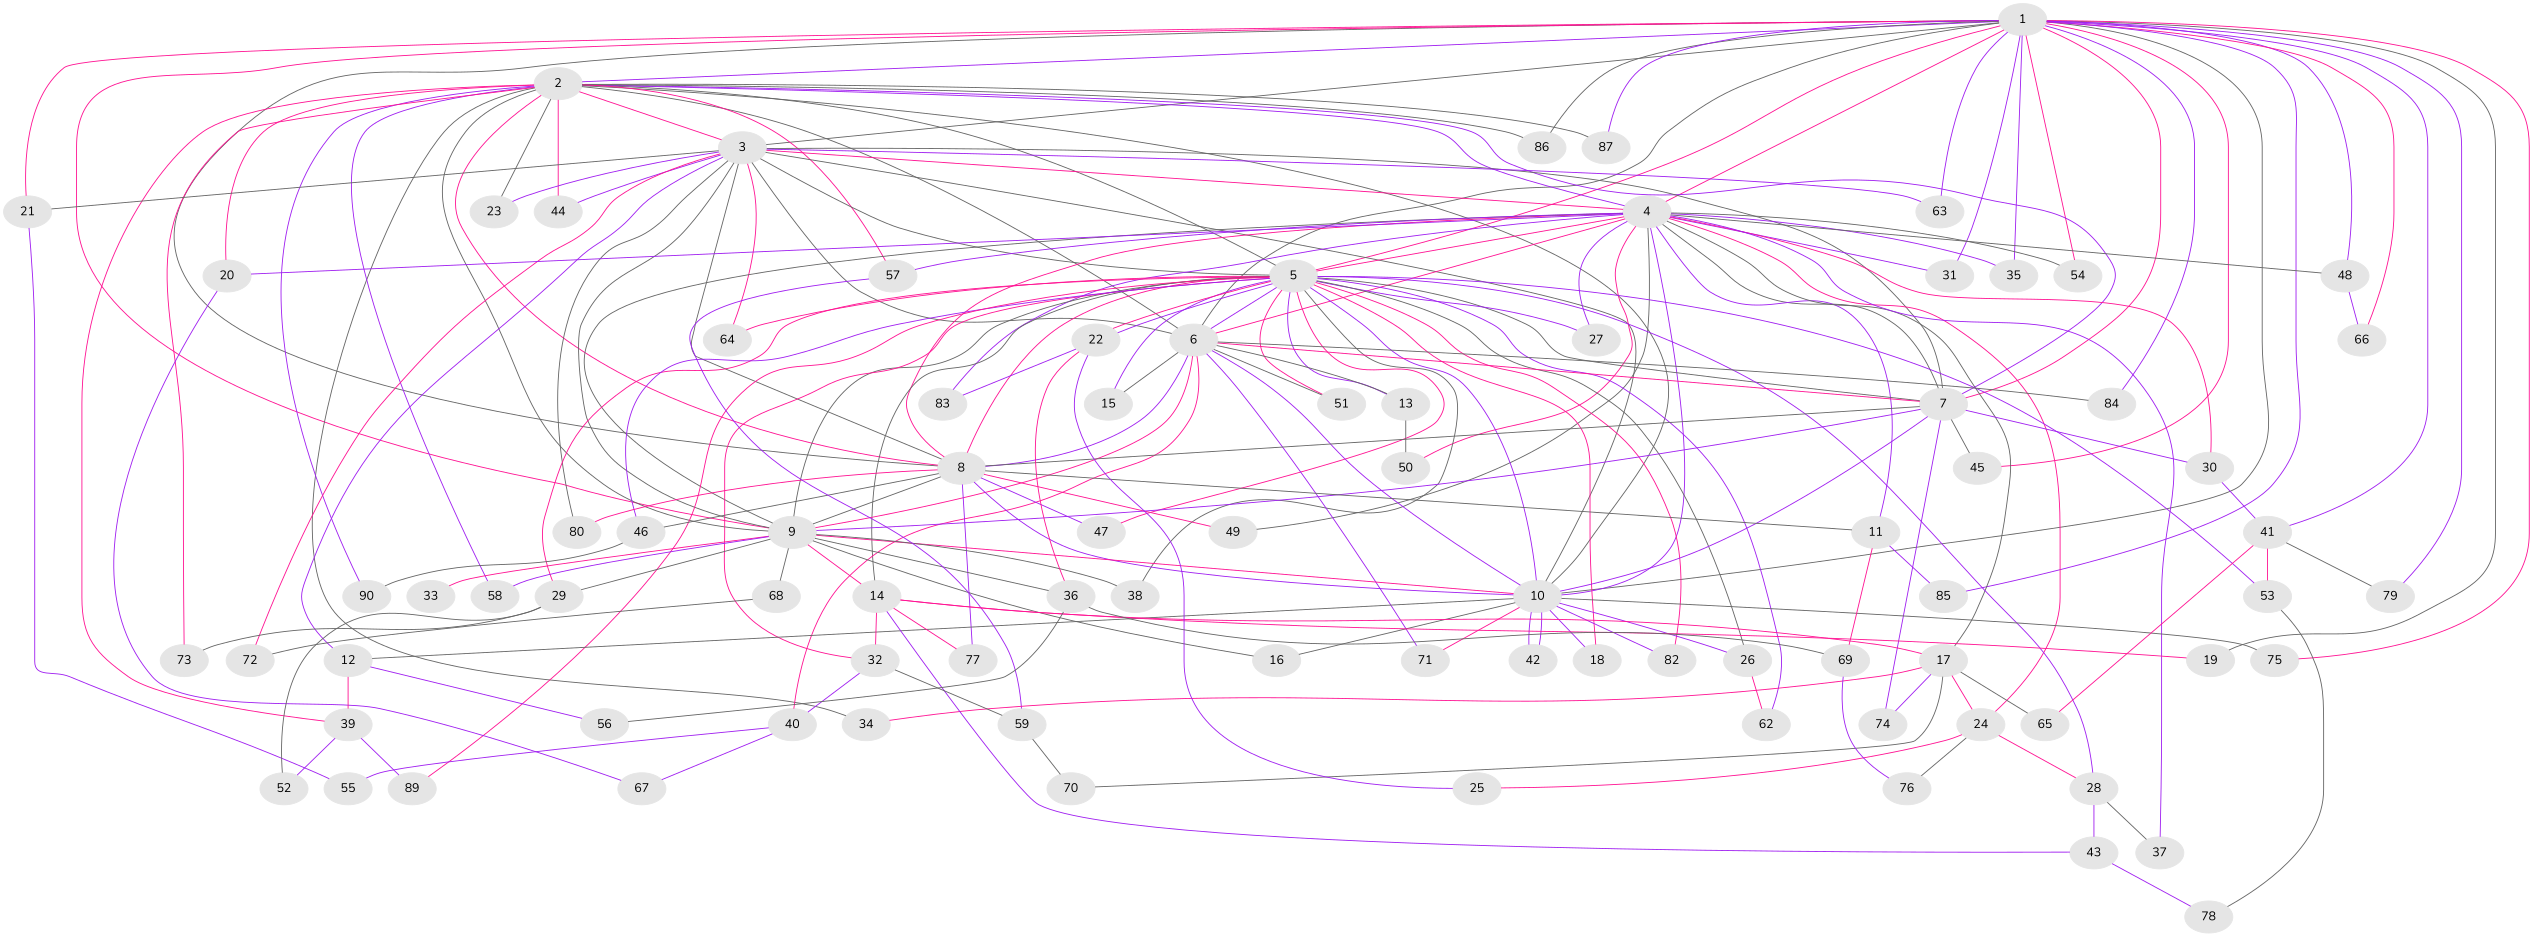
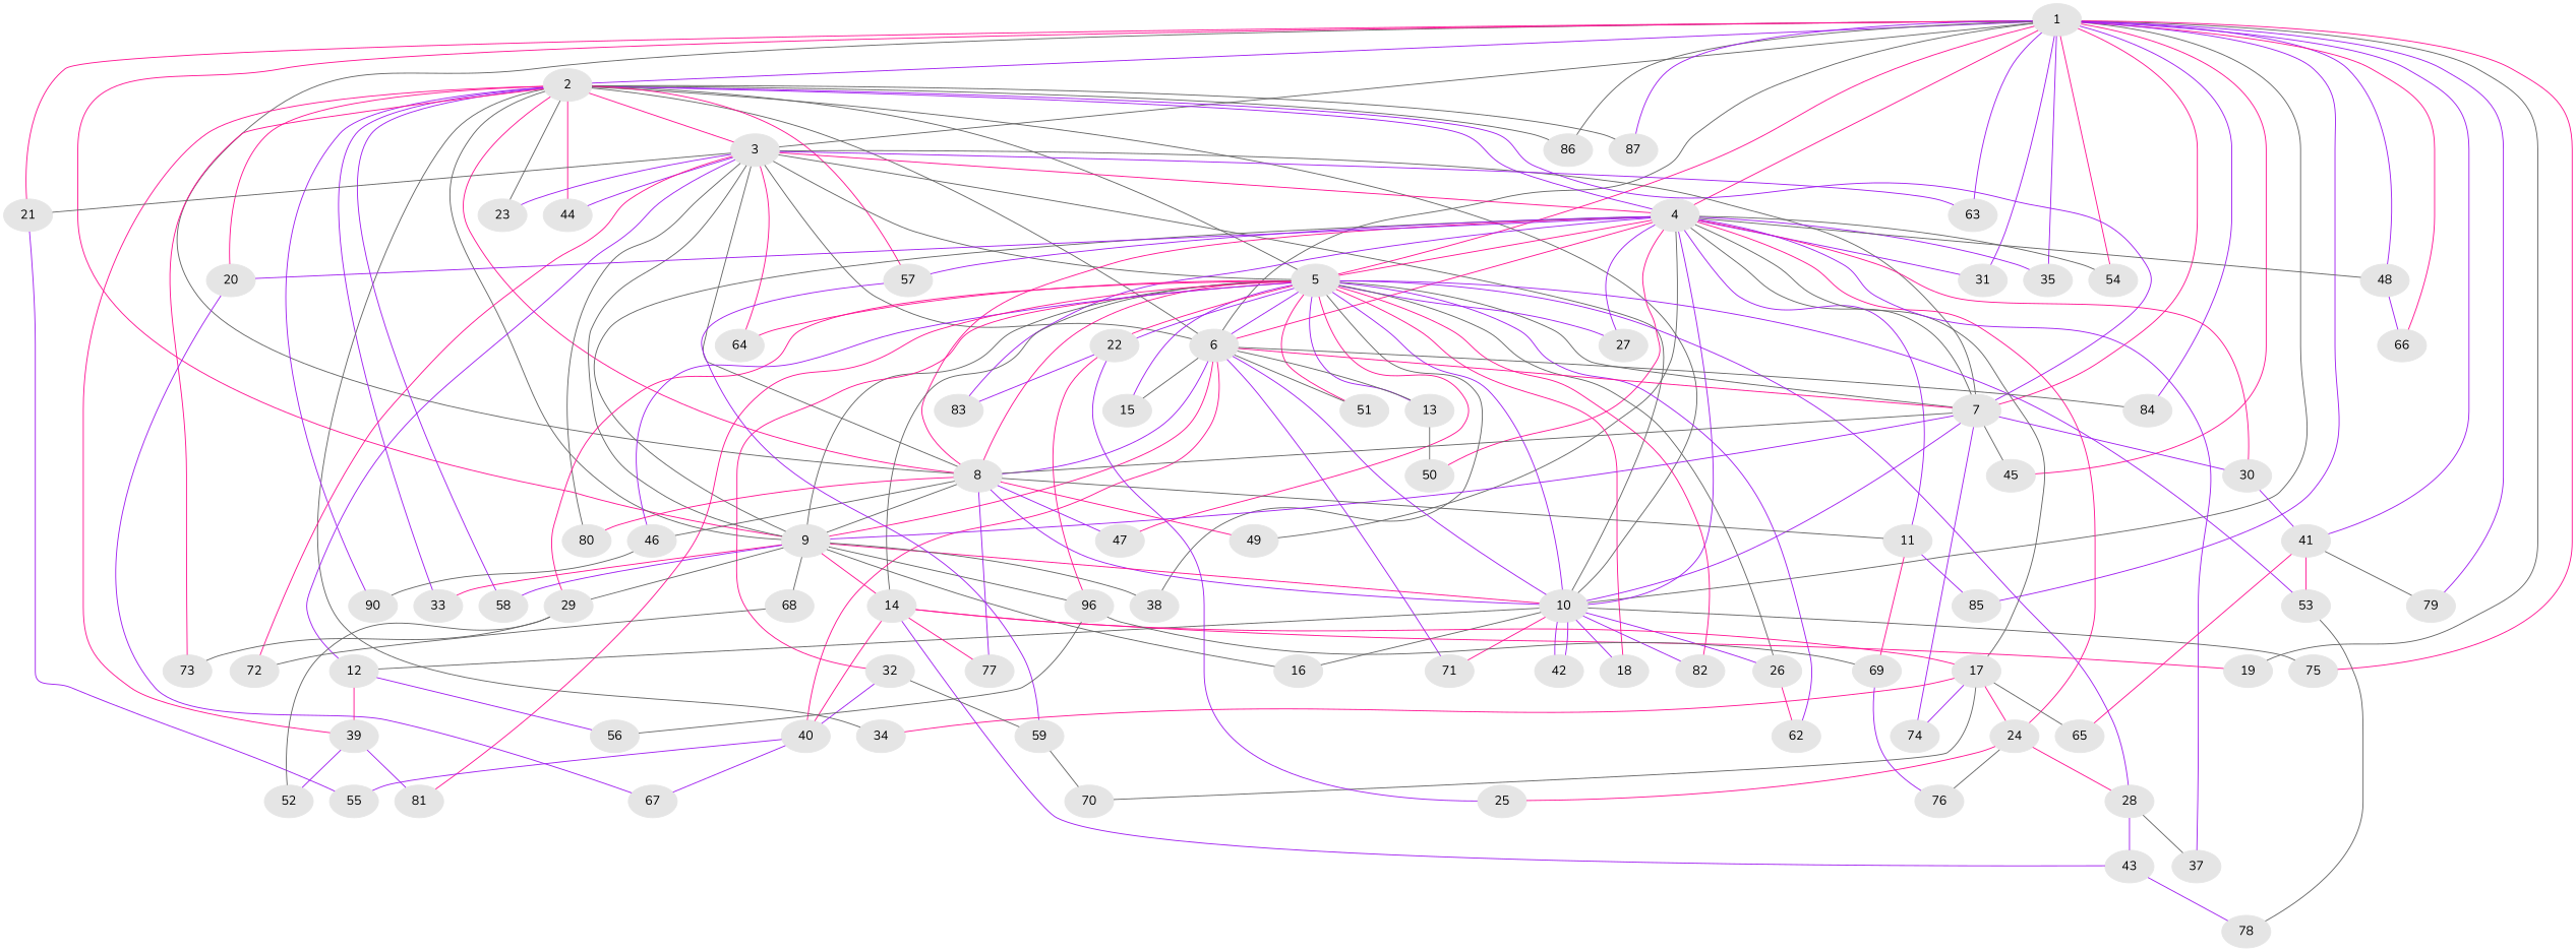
  graph {
    fontname=Nunito
    node [color=gray90 fontname=Nunito style=filled]
    edge [color=purple fontname=Nunito]
    1
    2
    3
    4
    5
    6
    7
    8
    9
    10
    19
    21
    31
    35
    41
    45
    48
    54
    63
    66
    75
    79
    84
    85
    86
    87
    20
    23
    33
    34
    39
    44
    57
    58
    n35 [label=90]
    73
    12
    64
    72
    80
    11
    17
    24
    27
    30
    37
    49
    50
    83
    13
    14
    15
    18
    22
    26
    28
    29
    32
    38
    46
    47
    51
    53
    62
-   81 [label=89]
+   81
    82
    40
    71
    74
    77
    16
-   36
+   36 [label=96]
    68
    42
    55
    65
    67
    52
    59
    70
    56
    69
    25
    76
    43
    78
    1 -- 2
    1 -- 3 [color=gray40]
    1 -- 4 [color=deeppink]
    1 -- 5 [color=deeppink]
    1 -- 6 [color=gray40]
    1 -- 7 [color=deeppink]
    1 -- 8 [color=gray40]
    1 -- 9 [color=deeppink]
    1 -- 10 [color=gray40]
    1 -- 19 [color=gray40]
    1 -- 21 [color=deeppink]
    1 -- 31
    1 -- 35
    1 -- 41
    1 -- 45 [color=deeppink]
    1 -- 48
    1 -- 54 [color=deeppink]
    1 -- 63
    1 -- 66 [color=deeppink]
    1 -- 75 [color=deeppink]
    1 -- 79
    1 -- 84
    1 -- 85
    1 -- 86 [color=gray40]
    1 -- 87
    2 -- 3 [color=deeppink]
    2 -- 4
    2 -- 5 [color=gray40]
    2 -- 6 [color=gray40]
    2 -- 7
    2 -- 8 [color=deeppink]
    2 -- 9 [color=gray40]
    2 -- 10 [color=gray40]
    2 -- 86 [color=gray40]
    2 -- 87 [color=gray40]
    2 -- 20 [color=deeppink]
    2 -- 23 [color=gray40]
+   2 -- 33
    2 -- 34 [color=gray40]
    2 -- 39 [color=deeppink]
    2 -- 44 [color=deeppink]
    2 -- 57 [color=deeppink]
    2 -- 58
    2 -- n35
    2 -- 73 [color=deeppink]
    3 -- 4 [color=deeppink]
    3 -- 5 [color=gray40]
    3 -- 6 [color=gray40]
    3 -- 7 [color=gray40]
    3 -- 8 [color=gray40]
    3 -- 9 [color=gray40]
    3 -- 10 [color=gray40]
    3 -- 21 [color=gray40]
    3 -- 63
    3 -- 23
    3 -- 44
    3 -- 12
    3 -- 64 [color=deeppink]
    3 -- 72 [color=deeppink]
    3 -- 80 [color=gray40]
    4 -- 5 [color=deeppink]
    4 -- 6 [color=deeppink]
    4 -- 7 [color=gray40]
    4 -- 8 [color=deeppink]
    4 -- 9 [color=gray40]
    4 -- 10
    4 -- 31
    4 -- 35
    4 -- 48 [color=gray40]
    4 -- 54 [color=gray40]
    4 -- 20
    4 -- 57
    4 -- 11
    4 -- 17 [color=gray40]
    4 -- 24 [color=deeppink]
    4 -- 27
    4 -- 30 [color=deeppink]
    4 -- 37
    4 -- 49 [color=gray40]
    4 -- 50 [color=deeppink]
    4 -- 83
    5 -- 6
    5 -- 7 [color=gray40]
    5 -- 8 [color=deeppink]
    5 -- 9 [color=gray40]
    5 -- 10
    5 -- 64 [color=deeppink]
    5 -- 27
    5 -- 13
    5 -- 14 [color=gray40]
    5 -- 15
    5 -- 18 [color=deeppink]
    5 -- 22 [color=deeppink]
    5 -- 22
    5 -- 26 [color=gray40]
    5 -- 28
    5 -- 29 [color=deeppink]
    5 -- 32 [color=deeppink]
    5 -- 38 [color=gray40]
    5 -- 46
    5 -- 47 [color=deeppink]
    5 -- 51 [color=deeppink]
    5 -- 53
    5 -- 62
    5 -- 81 [color=deeppink]
    5 -- 82 [color=deeppink]
    6 -- 7 [color=deeppink]
    6 -- 8
    6 -- 9 [color=deeppink]
    6 -- 10
    6 -- 84 [color=gray40]
    6 -- 13 [color=gray40]
    6 -- 15 [color=gray40]
    6 -- 51 [color=gray40]
    6 -- 40 [color=deeppink]
    6 -- 71
    7 -- 8 [color=gray40]
    7 -- 9
    7 -- 10
    7 -- 45 [color=gray40]
    7 -- 30
    7 -- 74
    8 -- 9 [color=gray40]
    8 -- 10
    8 -- 80 [color=deeppink]
    8 -- 11 [color=gray40]
    8 -- 49 [color=deeppink]
    8 -- 46 [color=gray40]
    8 -- 47
    8 -- 77
    9 -- 10 [color=deeppink]
    9 -- 33 [color=deeppink]
    9 -- 58
    9 -- 14 [color=deeppink]
    9 -- 29 [color=gray40]
    9 -- 38 [color=gray40]
    9 -- 16 [color=gray40]
    9 -- 36 [color=gray40]
    9 -- 68 [color=gray40]
    10 -- 75 [color=gray40]
    10 -- 12 [color=gray40]
    10 -- 18
    10 -- 26
    10 -- 82
    10 -- 71 [color=deeppink]
    10 -- 16 [color=gray40]
    10 -- 42
    10 -- 42
    21 -- 55
    41 -- 79 [color=gray40]
    41 -- 53 [color=deeppink]
    41 -- 65 [color=deeppink]
    48 -- 66
    20 -- 67
    39 -- 81
    39 -- 52
    57 -- 59
    12 -- 39 [color=deeppink]
    12 -- 56
    11 -- 85
    11 -- 69 [color=deeppink]
    17 -- 34 [color=deeppink]
    17 -- 24 [color=deeppink]
    17 -- 74
    17 -- 65 [color=gray40]
    17 -- 70 [color=gray40]
    24 -- 28 [color=deeppink]
    24 -- 25 [color=deeppink]
    24 -- 76 [color=gray40]
    30 -- 41
    13 -- 50 [color=gray40]
    14 -- 19 [color=deeppink]
    14 -- 17 [color=deeppink]
-   14 -- 32 [color=deeppink]
+   14 -- 40 [color=deeppink]
    14 -- 77 [color=deeppink]
    14 -- 43
    22 -- 83
    22 -- 36 [color=deeppink]
    22 -- 25
    26 -- 62 [color=deeppink]
    28 -- 37 [color=gray40]
    28 -- 43
    29 -- 73 [color=gray40]
    29 -- 52 [color=gray40]
    32 -- 40
    32 -- 59 [color=gray40]
    46 -- n35 [color=gray40]
    53 -- 78 [color=gray40]
    40 -- 55
    40 -- 67
    36 -- 56 [color=gray40]
    36 -- 69 [color=gray40]
    68 -- 72 [color=gray40]
    59 -- 70 [color=gray40]
    69 -- 76
    43 -- 78
  }
